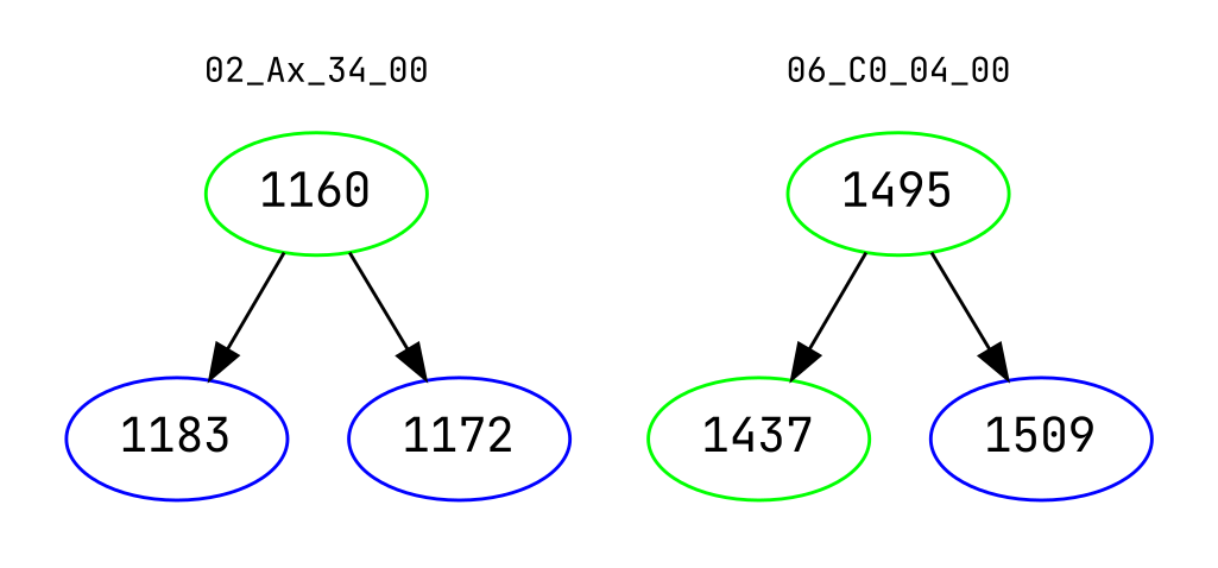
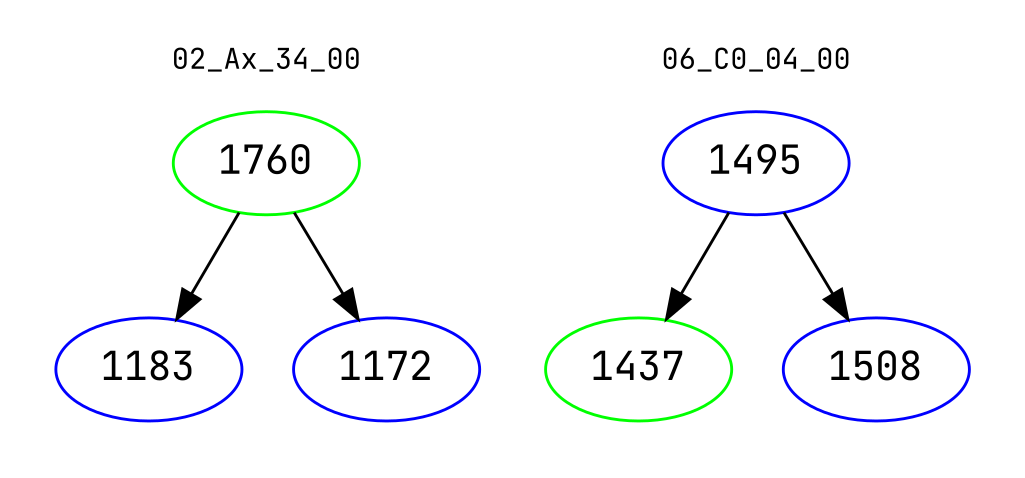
  digraph {
    fontname="JetBrains Mono"
    node [color=green fontname="JetBrains Mono"]
    edge [color=black fontname="JetBrains Mono"]
-   n1 [label=1160]
+   n1 [label=1760]
    n2 [color=blue label=1183]
    n3 [color=blue label=1172]
-   n4 [label=1495]
+   n4 [color=blue label=1495]
    n5 [label=1437]
-   n6 [color=blue label=1509]
+   n6 [color=blue label=1508]
    subgraph cluster_1 {
      color=white
      fontsize=10
      label="02_Ax_34_00"
      n1
      n2
      n3
    }
    subgraph cluster_2 {
      color=white
      fontsize=10
      label="06_C0_04_00"
      n4
      n5
      n6
    }
    n1 -> n2
    n1 -> n3
    n4 -> n5
    n4 -> n6
  }
